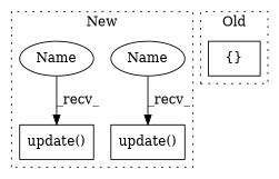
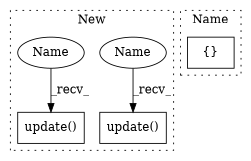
  digraph {
    node [a=75 l="20,1" shape=box]
    n1 [label="update()" s="4962,4994"]
    n2 [label="update()" s="4868,4902"]
    n3 [a=87 l=12 label=Name s=4868 shape=ellipse]
    n4 [a=87 l=12 label=Name s=4962 shape=ellipse]
    n5 [a=95 l="1,1" label="{}" s="4569,4582"]
    subgraph cluster_1 {
      label=New
      style=dotted
      n1
      n2
      n3
      n4
    }
    subgraph cluster_2 {
-     label=Old
+     label=Name
      style=dotted
      n5
    }
    n3 -> n2 [label=_recv_]
    n4 -> n1 [label=_recv_]
  }
